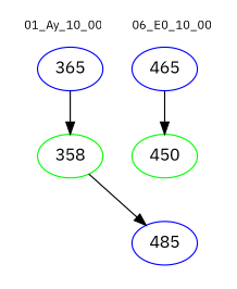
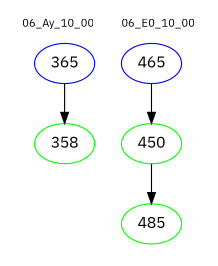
  digraph {
    fontname="IBM Plex Sans"
    node [color=green fontname="IBM Plex Sans"]
    edge [color=black fontname="IBM Plex Sans"]
    n1 [color=blue label=365]
    n2 [label=358]
    n3 [color=blue label=465]
    n4 [label=450]
-   n5 [color=blue label=485]
+   n5 [label=485]
    subgraph cluster_1 {
      color=white
      fontsize=10
-     label="01_Ay_10_00"
+     label="06_Ay_10_00"
      n1
      n2
    }
    subgraph cluster_2 {
      color=white
      fontsize=10
      label="06_E0_10_00"
      n3
      n4
      n5
    }
    n1 -> n2
    n3 -> n4
-   n2 -> n5
+   n4 -> n5
  }
